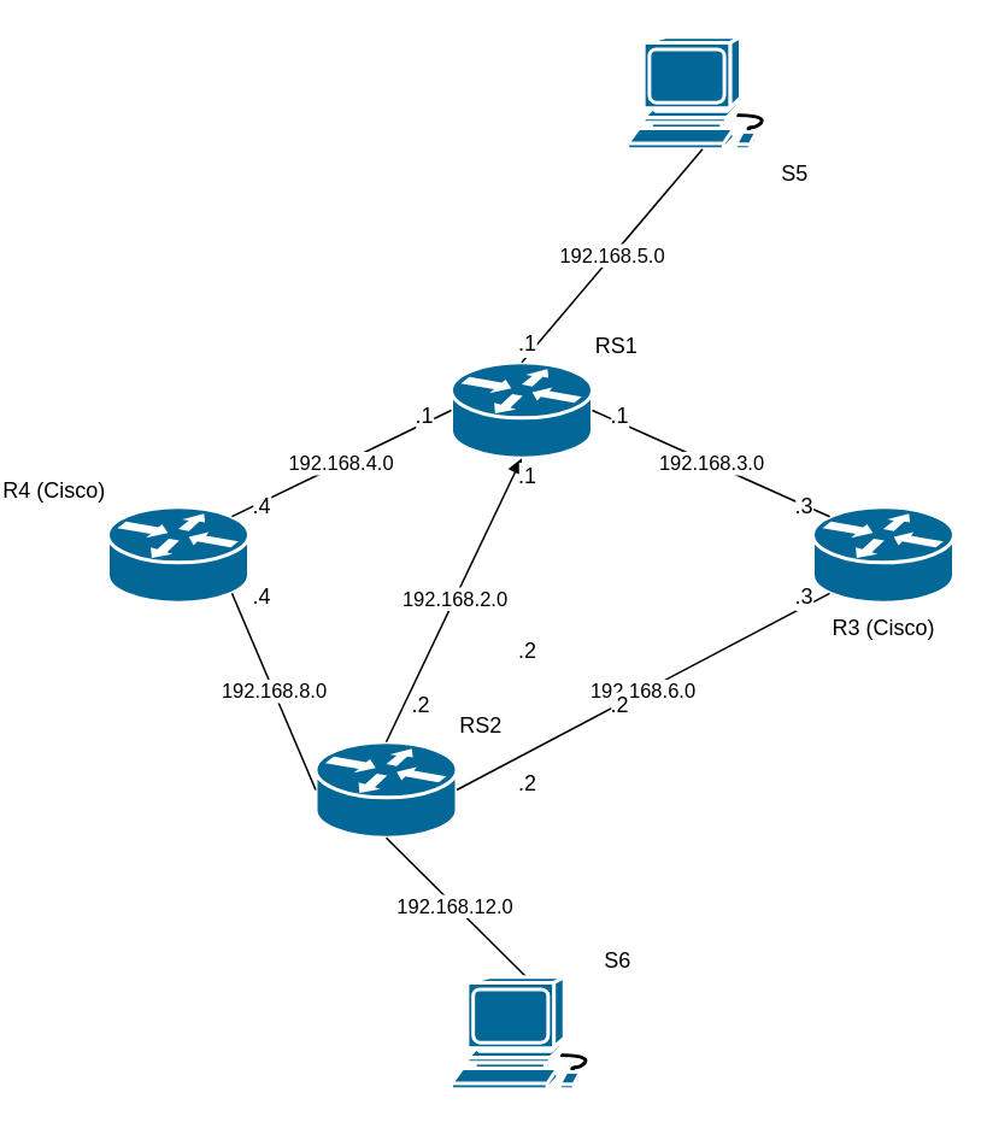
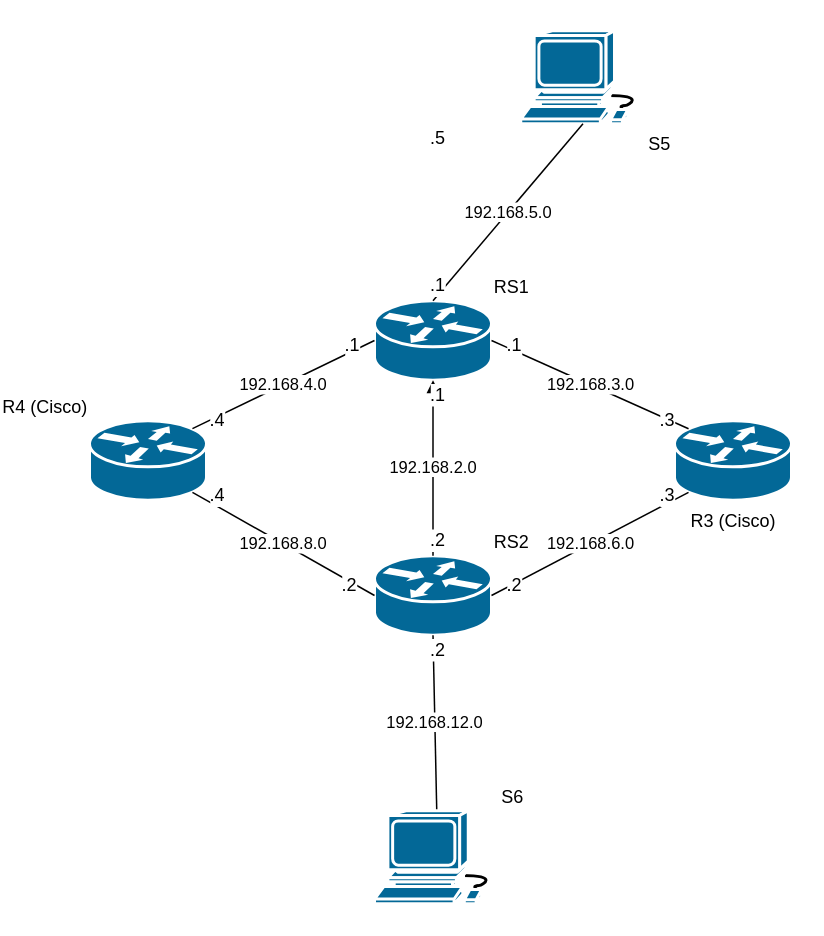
  <mxCell id="0" />
  <mxCell id="1" parent="0" />
  <mxCell id="2" value="R4 (Cisco)" style="shape=mxgraph.cisco.routers.router;html=1;pointerEvents=1;dashed=0;fillColor=#036897;strokeColor=#ffffff;strokeWidth=2;verticalLabelPosition=top;verticalAlign=bottom;align=right;outlineConnect=0;labelPosition=left;" vertex="1" parent="1"><mxGeometry x="20" y="280" width="78" height="53" as="geometry" /></mxCell>
- <mxCell id="3" value="RS2" style="shape=mxgraph.cisco.routers.router;html=1;pointerEvents=1;dashed=0;fillColor=#036897;strokeColor=#ffffff;strokeWidth=2;verticalLabelPosition=top;verticalAlign=bottom;align=left;outlineConnect=0;labelPosition=right;" vertex="1" parent="1"><mxGeometry x="135" y="410" width="78" height="53" as="geometry" /></mxCell>
+ <mxCell id="3" value="RS2" style="shape=mxgraph.cisco.routers.router;html=1;pointerEvents=1;dashed=0;fillColor=#036897;strokeColor=#ffffff;strokeWidth=2;verticalLabelPosition=top;verticalAlign=bottom;align=left;outlineConnect=0;labelPosition=right;" vertex="1" parent="1"><mxGeometry x="210" y="370" width="78" height="53" as="geometry" /></mxCell>
  <mxCell id="4" value="RS1" style="shape=mxgraph.cisco.routers.router;html=1;pointerEvents=1;dashed=0;fillColor=#036897;strokeColor=#ffffff;strokeWidth=2;verticalLabelPosition=top;verticalAlign=bottom;align=left;outlineConnect=0;labelPosition=right;" vertex="1" parent="1"><mxGeometry x="210" y="200" width="78" height="53" as="geometry" /></mxCell>
  <mxCell id="5" value="R3 (Cisco)" style="shape=mxgraph.cisco.routers.router;html=1;pointerEvents=1;dashed=0;fillColor=#036897;strokeColor=#ffffff;strokeWidth=2;verticalLabelPosition=bottom;verticalAlign=top;align=center;outlineConnect=0;" vertex="1" parent="1"><mxGeometry x="410" y="280" width="78" height="53" as="geometry" /></mxCell>
  <mxCell id="6" value="192.168.4.0" style="endArrow=none;html=1;entryX=0;entryY=0.5;entryDx=0;entryDy=0;entryPerimeter=0;exitX=0.88;exitY=0.1;exitDx=0;exitDy=0;exitPerimeter=0;" edge="1" parent="1" source="2" target="4"><mxGeometry width="50" height="50" relative="1" as="geometry"><mxPoint x="20" y="490" as="sourcePoint" /><mxPoint x="70" y="440" as="targetPoint" /></mxGeometry></mxCell>
  <mxCell id="7" value="192.168.8.0" style="endArrow=none;html=1;exitX=0;exitY=0.5;exitDx=0;exitDy=0;exitPerimeter=0;entryX=0.88;entryY=0.9;entryDx=0;entryDy=0;entryPerimeter=0;" edge="1" parent="1" source="3" target="2"><mxGeometry width="50" height="50" relative="1" as="geometry"><mxPoint x="190" y="400" as="sourcePoint" /><mxPoint x="110" y="340" as="targetPoint" /></mxGeometry></mxCell>
  <mxCell id="8" value="S5" style="shape=mxgraph.cisco.computers_and_peripherals.workstation;html=1;pointerEvents=1;dashed=0;fillColor=#036897;strokeColor=#ffffff;strokeWidth=2;verticalLabelPosition=bottom;verticalAlign=top;align=left;outlineConnect=0;labelPosition=right;" vertex="1" parent="1"><mxGeometry x="307.5" y="20" width="83" height="62" as="geometry" /></mxCell>
  <mxCell id="9" value="192.168.5.0" style="endArrow=none;html=1;entryX=0.5;entryY=1;entryDx=0;entryDy=0;entryPerimeter=0;exitX=0.5;exitY=0;exitDx=0;exitDy=0;exitPerimeter=0;" edge="1" parent="1" source="4" target="8"><mxGeometry width="50" height="50" relative="1" as="geometry"><mxPoint x="170" y="190" as="sourcePoint" /><mxPoint x="220" y="140" as="targetPoint" /></mxGeometry></mxCell>
  <mxCell id="10" value="192.168.12.0" style="endArrow=none;html=1;entryX=0.5;entryY=1;entryDx=0;entryDy=0;entryPerimeter=0;exitX=0.5;exitY=0;exitDx=0;exitDy=0;exitPerimeter=0;" edge="1" parent="1" source="11" target="3"><mxGeometry width="50" height="50" relative="1" as="geometry"><mxPoint x="249" y="530" as="sourcePoint" /><mxPoint x="220" y="470" as="targetPoint" /></mxGeometry></mxCell>
  <mxCell id="11" value="S6" style="shape=mxgraph.cisco.computers_and_peripherals.workstation;html=1;pointerEvents=1;dashed=0;fillColor=#036897;strokeColor=#ffffff;strokeWidth=2;verticalLabelPosition=top;verticalAlign=bottom;align=left;outlineConnect=0;labelPosition=right;" vertex="1" parent="1"><mxGeometry x="210" y="540" width="83" height="62" as="geometry" /></mxCell>
  <mxCell id="12" value="192.168.2.0" style="endArrow=block;html=1;entryX=0.5;entryY=1;entryDx=0;entryDy=0;entryPerimeter=0;exitX=0.5;exitY=0;exitDx=0;exitDy=0;exitPerimeter=0;" edge="1" parent="1" source="3" target="4"><mxGeometry width="50" height="50" relative="1" as="geometry"><mxPoint x="180" y="350" as="sourcePoint" /><mxPoint x="230" y="300" as="targetPoint" /></mxGeometry></mxCell>
  <mxCell id="13" value=".1" style="text;html=1;align=center;verticalAlign=middle;resizable=0;points=[];autosize=1;labelBackgroundColor=#ffffff;" vertex="1" parent="1"><mxGeometry x="236.5" y="253" width="30" height="20" as="geometry" /></mxCell>
  <mxCell id="14" value=".1" style="text;html=1;align=center;verticalAlign=middle;resizable=0;points=[];autosize=1;labelBackgroundColor=#ffffff;" vertex="1" parent="1"><mxGeometry x="180" y="220" width="30" height="20" as="geometry" /></mxCell>
  <mxCell id="15" value=".1" style="text;html=1;align=center;verticalAlign=middle;resizable=0;points=[];autosize=1;labelBackgroundColor=#ffffff;" vertex="1" parent="1"><mxGeometry x="236.5" y="180" width="30" height="20" as="geometry" /></mxCell>
  <mxCell id="16" value=".2" style="text;html=1;align=center;verticalAlign=middle;resizable=0;points=[];autosize=1;labelBackgroundColor=#ffffff;" vertex="1" parent="1"><mxGeometry x="236.5" y="350" width="30" height="20" as="geometry" /></mxCell>
  <mxCell id="17" value=".2" style="text;html=1;align=center;verticalAlign=middle;resizable=0;points=[];autosize=1;labelBackgroundColor=#ffffff;" vertex="1" parent="1"><mxGeometry x="177.5" y="380" width="30" height="20" as="geometry" /></mxCell>
  <mxCell id="18" value=".2" style="text;html=1;align=center;verticalAlign=middle;resizable=0;points=[];autosize=1;labelBackgroundColor=#ffffff;" vertex="1" parent="1"><mxGeometry x="236.5" y="423" width="30" height="20" as="geometry" /></mxCell>
  <mxCell id="19" value="" style="group" vertex="1" connectable="0" parent="1"><mxGeometry x="288" y="210" width="152" height="70" as="geometry" /></mxCell>
  <mxCell id="20" value="192.168.3.0" style="endArrow=none;html=1;entryX=1;entryY=0.5;entryDx=0;entryDy=0;entryPerimeter=0;exitX=0.12;exitY=0.1;exitDx=0;exitDy=0;exitPerimeter=0;" edge="1" parent="19" source="5" target="4"><mxGeometry width="50" height="50" relative="1" as="geometry"><mxPoint x="12" y="90" as="sourcePoint" /><mxPoint x="62" y="40" as="targetPoint" /></mxGeometry></mxCell>
  <mxCell id="21" value=".1" style="text;html=1;align=center;verticalAlign=middle;resizable=0;points=[];autosize=1;labelBackgroundColor=#ffffff;" vertex="1" parent="19"><mxGeometry y="10" width="30" height="20" as="geometry" /></mxCell>
  <mxCell id="22" value=".3" style="text;html=1;align=center;verticalAlign=middle;resizable=0;points=[];autosize=1;labelBackgroundColor=#ffffff;" vertex="1" parent="19"><mxGeometry x="102" y="60" width="30" height="20" as="geometry" /></mxCell>
  <mxCell id="23" value="" style="group" vertex="1" connectable="0" parent="1"><mxGeometry x="288" y="313" width="132" height="97" as="geometry" /></mxCell>
  <mxCell id="24" value="192.168.6.0" style="endArrow=none;html=1;exitX=1;exitY=0.5;exitDx=0;exitDy=0;exitPerimeter=0;entryX=0.12;entryY=0.9;entryDx=0;entryDy=0;entryPerimeter=0;" edge="1" parent="23" source="3" target="5"><mxGeometry width="50" height="50" relative="1" as="geometry"><mxPoint x="-98" y="217" as="sourcePoint" /><mxPoint x="122" y="37" as="targetPoint" /></mxGeometry></mxCell>
  <mxCell id="25" value=".2" style="text;html=1;align=center;verticalAlign=middle;resizable=0;points=[];autosize=1;labelBackgroundColor=#ffffff;" vertex="1" parent="23"><mxGeometry y="67" width="30" height="20" as="geometry" /></mxCell>
  <mxCell id="26" value=".3&lt;br&gt;" style="text;html=1;align=center;verticalAlign=middle;resizable=0;points=[];autosize=1;labelBackgroundColor=#ffffff;" vertex="1" parent="23"><mxGeometry x="102" y="7" width="30" height="20" as="geometry" /></mxCell>
  <mxCell id="27" value=".4" style="text;html=1;align=center;verticalAlign=middle;resizable=0;points=[];autosize=1;labelBackgroundColor=#ffffff;" vertex="1" parent="1"><mxGeometry x="90" y="270" width="30" height="20" as="geometry" /></mxCell>
  <mxCell id="28" value=".4" style="text;html=1;align=center;verticalAlign=middle;resizable=0;points=[];autosize=1;labelBackgroundColor=#ffffff;" vertex="1" parent="1"><mxGeometry x="90" y="320" width="30" height="20" as="geometry" /></mxCell>
+ <mxCell id="29" value=".5" style="text;html=1;align=center;verticalAlign=middle;resizable=0;points=[];autosize=1;labelBackgroundColor=#ffffff;" vertex="1" parent="1"><mxGeometry x="236.5" y="82" width="30" height="20" as="geometry" /></mxCell>
